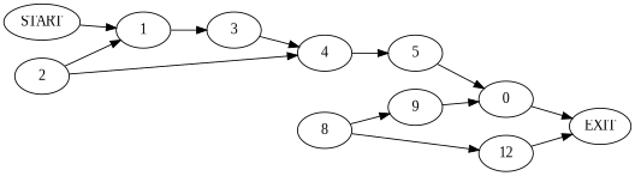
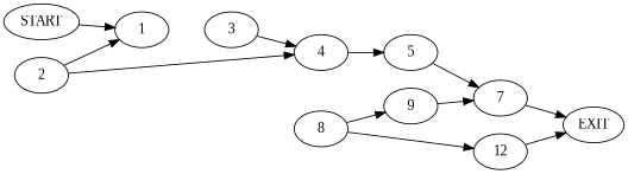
  digraph {
    fontname="Liberation Serif"
    rankdir=LR
    node [fontname="Liberation Serif"]
    edge [fontname="Liberation Serif"]
    n1 [label=START]
    1
    3
    n4 [label=EXIT]
    2
    4
    5
-   7 [label=0]
+   7
    8
    9
    n11 [label=12]
    n1 -> 1
-   1 -> 3
    3 -> 4
    2 -> 1
    2 -> 4
    4 -> 5
    5 -> 7
    7 -> n4
    8 -> 9
    8 -> n11
    9 -> 7
    n11 -> n4
  }
